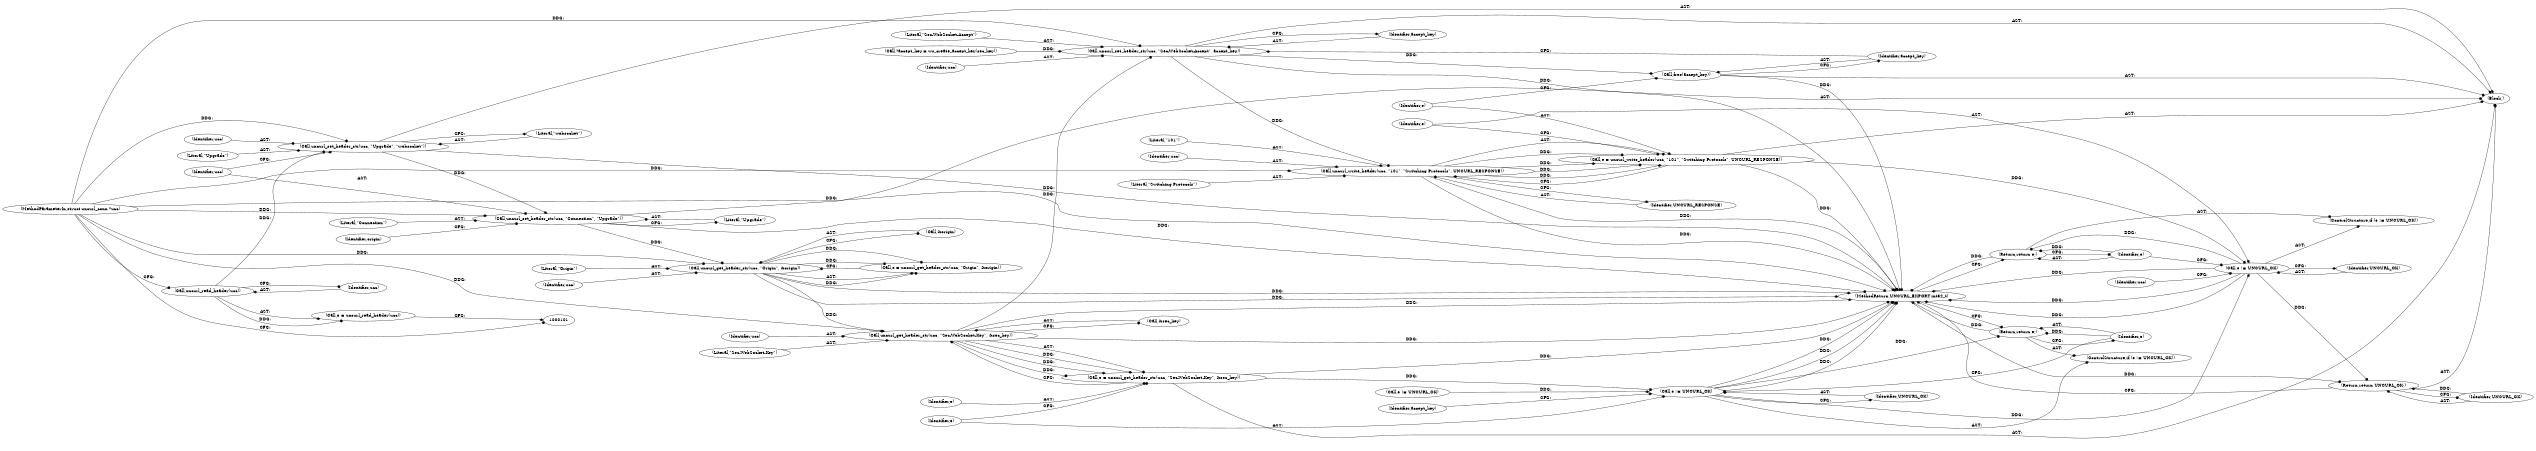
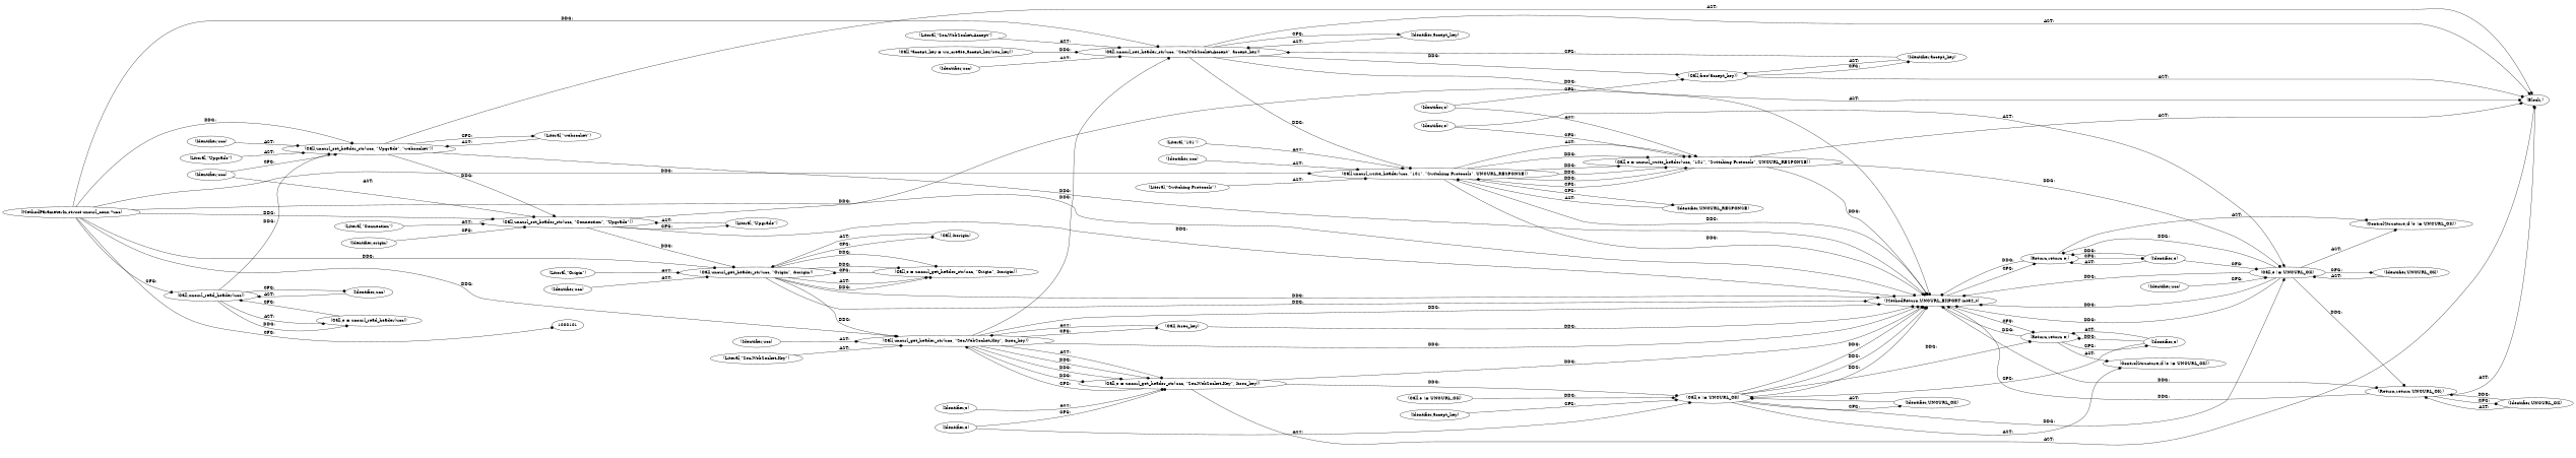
  digraph {
    rankdir=LR
    edge [arrowhead=diamond]
    n1 [label="(Call,uncurl_get_header_str(ucc, \"Sec-WebSocket-Key\", &sec_key))"]
    n2 [label="(Call,e = uncurl_get_header_str(ucc, \"Sec-WebSocket-Key\", &sec_key))"]
    n3 [label="(Call,uncurl_set_header_str(ucc, \"Sec-WebSocket-Accept\", accept_key))"]
    n4 [label="(MethodReturn,UNCURL_EXPORT int32_t)"]
    n5 [label="(Call,&sec_key)"]
    n6 [label="(Block,)"]
    n7 [label="(Call,e != UNCURL_OK)"]
    n8 [label="(Call,uncurl_write_header(ucc, \"101\", \"Switching Protocols\", UNCURL_RESPONSE))"]
    n9 [label="(Call,free(accept_key))"]
    n10 [label="(Identifier,accept_key)"]
    n11 [label="(Return,return e;)"]
    n12 [label="(Return,return e;)"]
    n13 [label="(Return,return UNCURL_OK;)"]
    n14 [label="(Call,uncurl_get_header_str(ucc, \"Origin\", &origin))"]
    n15 [label="(Call,e = uncurl_get_header_str(ucc, \"Origin\", &origin))"]
    n16 [label="(Call,&origin)"]
    n17 [label="(Call,uncurl_set_header_str(ucc, \"Connection\", \"Upgrade\"))"]
    n18 [label="(Literal,\"Upgrade\")"]
    n19 [label="(Call,uncurl_set_header_str(ucc, \"Upgrade\", \"websocket\"))"]
    n20 [label="(Literal,\"websocket\")"]
    n21 [label="(Call,uncurl_read_header(ucc))"]
    n22 [label="(Call,e = uncurl_read_header(ucc))"]
    n23 [label="(Identifier,ucc)"]
    n24 [label="(MethodParameterIn,struct uncurl_conn *ucc)"]
    1000101
    n26 [label="(Call,e = uncurl_write_header(ucc, \"101\", \"Switching Protocols\", UNCURL_RESPONSE))"]
    n27 [label="(Identifier,UNCURL_RESPONSE)"]
    n28 [label="(Call,e != UNCURL_OK)"]
    n29 [label="(ControlStructure,if (e != UNCURL_OK))"]
    n30 [label="(Identifier,UNCURL_OK)"]
    n31 [label="(Identifier,e)"]
    n32 [label="(ControlStructure,if (e != UNCURL_OK))"]
    n33 [label="(Identifier,UNCURL_OK)"]
    n34 [label="(Identifier,e)"]
    n35 [label="(Identifier,UNCURL_OK)"]
    n36 [label="(Identifier,accept_key)"]
    n37 [label="(Identifier,ucc)"]
    n38 [label="(Identifier,e)"]
    n39 [label="(Identifier,ucc)"]
    n40 [label="(Identifier,ucc)"]
    n41 [label="(Identifier,ucc)"]
    n42 [label="(Literal,\"Sec-WebSocket-Key\")"]
    n43 [label="(Identifier,ucc)"]
    n44 [label="(Identifier,e)"]
    n45 [label="(Literal,\"Origin\")"]
    n46 [label="(Identifier,e)"]
    n47 [label="(Literal,\"Sec-WebSocket-Accept\")"]
    n48 [label="(Identifier,accept_key)"]
    n49 [label="(Identifier,ucc)"]
    n50 [label="(Call,e != UNCURL_OK)"]
    n51 [label="(Call,*accept_key = ws_create_accept_key(sec_key))"]
    n52 [label="(Literal,\"Switching Protocols\")"]
    n53 [label="(Literal,\"Connection\")"]
    n54 [label="(Literal,\"101\")"]
    n55 [label="(Identifier,ucc)"]
    n56 [label="(Identifier,origin)"]
    n57 [label="(Identifier,e)"]
    n58 [label="(Literal,\"Upgrade\")"]
    n1 -> n2 [arrowhead=dot label="AST: "]
    n1 -> n2 [label="DDG: "]
    n1 -> n2 [label="DDG: "]
    n1 -> n2 [arrowhead=dot label="DDG: "]
    n1 -> n3 [arrowhead=dot label="DDG: "]
    n1 -> n4 [arrowhead=dot label="DDG: "]
    n1 -> n4 [label="DDG: "]
    n1 -> n5 [arrowhead=dot label="CFG: "]
    n2 -> n1 [label="CFG: "]
    n2 -> n4 [arrowhead=dot label="DDG: "]
    n2 -> n6 [arrowhead=dot label="AST: "]
    n2 -> n7 [arrowhead=dot label="DDG: "]
    n3 -> n4 [arrowhead=dot label="DDG: "]
    n3 -> n6 [label="AST: "]
    n3 -> n8 [arrowhead=dot label="DDG: "]
    n3 -> n9 [label="DDG: "]
    n3 -> n10 [label="CFG: "]
    n4 -> n11 [arrowhead=dot label="CFG: "]
    n4 -> n12 [label="CFG: "]
    n4 -> n13 [arrowhead=dot label="DDG: "]
    n5 -> n1 [label="AST: "]
    n7 -> n4 [label="DDG: "]
    n7 -> n4 [label="DDG: "]
    n7 -> n4 [arrowhead=dot label="DDG: "]
    n7 -> n11 [arrowhead=dot label="DDG: "]
    n7 -> n28 [label="DDG: "]
    n7 -> n29 [label="AST: "]
    n7 -> n30 [label="CFG: "]
    n8 -> n4 [label="DDG: "]
    n8 -> n4 [label="DDG: "]
    n8 -> n26 [arrowhead=dot label="AST: "]
    n8 -> n26 [arrowhead=dot label="DDG: "]
    n8 -> n26 [label="DDG: "]
    n8 -> n26 [arrowhead=dot label="DDG: "]
    n8 -> n26 [label="DDG: "]
    n8 -> n27 [label="CFG: "]
-   n9 -> n4 [arrowhead=dot label="DDG: "]
+   n5 -> n4 [arrowhead=dot label="DDG: "]
    n9 -> n6 [arrowhead=dot label="AST: "]
    n9 -> n36 [arrowhead=dot label="CFG: "]
    n10 -> n3 [arrowhead=dot label="AST: "]
    n11 -> n4 [label="DDG: "]
    n11 -> n29 [label="AST: "]
    n11 -> n31 [label="CFG: "]
    n12 -> n4 [arrowhead=dot label="DDG: "]
    n12 -> n32 [arrowhead=dot label="AST: "]
    n12 -> n34 [arrowhead=dot label="CFG: "]
-   n13 -> n4 [label="CFG: "]
+   n13 -> n4 [label="DDG: "]
    n13 -> n6 [label="AST: "]
    n13 -> n35 [arrowhead=dot label="CFG: "]
    n14 -> n1 [label="DDG: "]
    n14 -> n4 [label="DDG: "]
    n14 -> n4 [label="DDG: "]
    n14 -> n15 [label="AST: "]
    n14 -> n15 [arrowhead=dot label="DDG: "]
    n14 -> n15 [arrowhead=dot label="DDG: "]
    n14 -> n15 [arrowhead=dot label="DDG: "]
    n14 -> n16 [arrowhead=dot label="CFG: "]
    n15 -> n14 [arrowhead=dot label="CFG: "]
    n16 -> n14 [label="AST: "]
    n17 -> n4 [arrowhead=dot label="DDG: "]
    n17 -> n6 [arrowhead=dot label="AST: "]
    n17 -> n14 [arrowhead=dot label="DDG: "]
    n17 -> n18 [arrowhead=dot label="CFG: "]
    n18 -> n17 [arrowhead=dot label="AST: "]
    n19 -> n4 [arrowhead=dot label="DDG: "]
    n19 -> n6 [label="AST: "]
    n19 -> n17 [label="DDG: "]
    n19 -> n20 [label="CFG: "]
    n20 -> n19 [label="AST: "]
    n21 -> n19 [arrowhead=dot label="DDG: "]
    n21 -> n22 [label="AST: "]
    n21 -> n22 [arrowhead=dot label="DDG: "]
    n21 -> n23 [arrowhead=dot label="CFG: "]
-   n22 -> 1000101 [label="CFG: "]
+   n22 -> n21 [label="CFG: "]
    n23 -> n21 [label="AST: "]
    n24 -> n1 [label="DDG: "]
    n24 -> n3 [arrowhead=dot label="DDG: "]
    n24 -> n4 [arrowhead=dot label="DDG: "]
    n24 -> n8 [label="DDG: "]
    n24 -> n14 [arrowhead=dot label="DDG: "]
    n24 -> n17 [label="DDG: "]
    n24 -> n19 [arrowhead=dot label="DDG: "]
    n24 -> n21 [arrowhead=dot label="CFG: "]
    n24 -> 1000101 [arrowhead=dot label="CFG: "]
    n26 -> n4 [label="DDG: "]
    n26 -> n6 [label="AST: "]
    n26 -> n8 [label="CFG: "]
    n26 -> n28 [arrowhead=dot label="DDG: "]
    n27 -> n8 [arrowhead=dot label="AST: "]
    n28 -> n4 [label="DDG: "]
    n28 -> n4 [label="DDG: "]
    n28 -> n4 [label="DDG: "]
    n28 -> n12 [arrowhead=dot label="DDG: "]
    n28 -> n13 [arrowhead=dot label="DDG: "]
    n28 -> n32 [label="AST: "]
    n28 -> n33 [label="CFG: "]
    n30 -> n7 [label="AST: "]
    n31 -> n7 [arrowhead=dot label="CFG: "]
    n31 -> n11 [label="AST: "]
    n31 -> n11 [arrowhead=dot label="DDG: "]
    n33 -> n28 [arrowhead=dot label="AST: "]
    n34 -> n12 [label="AST: "]
    n34 -> n12 [arrowhead=dot label="DDG: "]
    n34 -> n28 [arrowhead=dot label="CFG: "]
    n35 -> n13 [label="AST: "]
    n35 -> n13 [label="DDG: "]
    n36 -> n3 [label="CFG: "]
    n36 -> n9 [label="AST: "]
    n37 -> n1 [label="AST: "]
    n38 -> n2 [arrowhead=dot label="CFG: "]
    n38 -> n7 [label="AST: "]
    n39 -> n17 [arrowhead=dot label="AST: "]
    n39 -> n19 [label="CFG: "]
    n40 -> n28 [label="CFG: "]
    n41 -> n19 [arrowhead=dot label="AST: "]
    n42 -> n1 [label="AST: "]
    n43 -> n3 [arrowhead=dot label="AST: "]
    n44 -> n9 [label="CFG: "]
    n44 -> n26 [label="AST: "]
    n45 -> n14 [label="AST: "]
    n46 -> n26 [arrowhead=dot label="CFG: "]
    n46 -> n28 [label="AST: "]
    n47 -> n3 [label="AST: "]
    n48 -> n7 [label="CFG: "]
    n49 -> n8 [label="AST: "]
    n50 -> n7 [label="DDG: "]
    n51 -> n3 [label="DDG: "]
    n52 -> n8 [arrowhead=dot label="AST: "]
    n53 -> n17 [label="AST: "]
    n54 -> n8 [label="AST: "]
    n55 -> n14 [arrowhead=dot label="AST: "]
    n56 -> n17 [arrowhead=dot label="CFG: "]
    n57 -> n2 [arrowhead=dot label="AST: "]
    n58 -> n19 [label="AST: "]
  }
